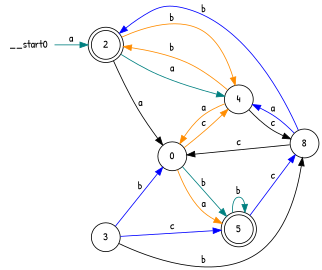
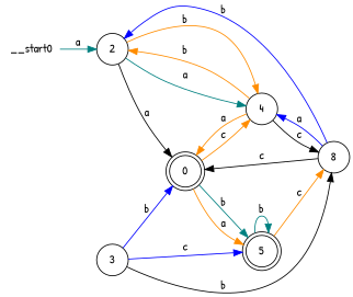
  digraph {
    fontname="Patrick Hand"
    rankdir=LR
    node [fontname="Patrick Hand" shape=doublecircle color=black fillcolor=white style=filled]
    edge [color=darkorange fontname="Patrick Hand"]
    __start0 [shape=none color="" fillcolor="" style=""]
-   n2 [label=2 style="rounded,filled"]
-   n3 [label=0 shape=circle style="rounded,filled"]
+   n2 [label=2 shape=circle style="rounded,filled"]
+   n3 [label=0 style="rounded,filled"]
    n4 [label=4 shape=circle]
    n5 [label=5]
    n6 [label=8 shape=circle]
    n7 [label=3 shape=circle]
    __start0 -> n2 [color=teal label=a]
    n2 -> n3 [color=black label=a]
    n2 -> n4 [color=teal label=a]
    n2 -> n4 [label=b]
    n3 -> n4 [label=c]
    n3 -> n5 [label=a]
    n3 -> n5 [color=teal label=b]
    n4 -> n2 [label=b]
    n4 -> n3 [label=a]
    n4 -> n6 [color=black label=c]
    n5 -> n5 [color=teal label=b]
-   n5 -> n6 [color=blue label=c]
+   n5 -> n6 [label=c]
    n6 -> n2 [color=blue label=b]
    n6 -> n3 [color=black label=c]
    n6 -> n4 [color=blue label=a]
    n7 -> n3 [color=blue label=b]
    n7 -> n5 [color=blue label=c]
    n7 -> n6 [color=black label=b]
  }
